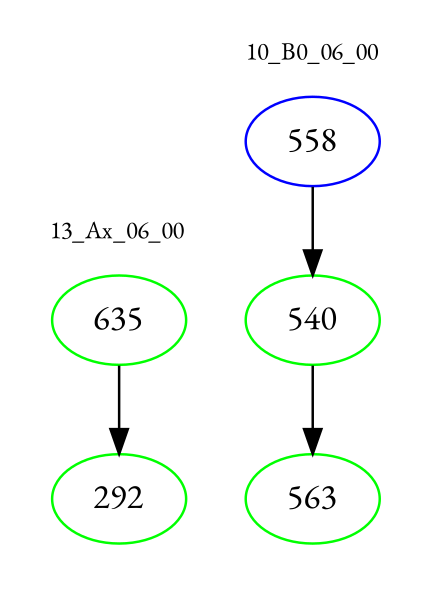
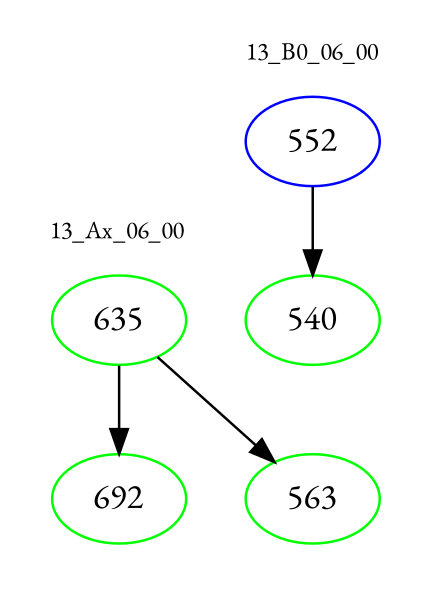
  digraph {
    fontname="EB Garamond"
    node [color=green fontname="EB Garamond"]
    edge [color=black fontname="EB Garamond"]
    n1 [label=635]
-   n2 [label=292]
-   n3 [color=blue label=558]
+   n2 [label=692]
+   n3 [color=blue label=552]
    n4 [label=540]
    n5 [label=563]
    subgraph cluster_1 {
      color=white
      fontsize=10
      label="13_Ax_06_00"
      n1
      n2
    }
    subgraph cluster_2 {
      color=white
      fontsize=10
-     label="10_B0_06_00"
+     label="13_B0_06_00"
      n3
      n4
      n5
    }
    n1 -> n2
    n3 -> n4
-   n4 -> n5
+   n1 -> n5
  }
